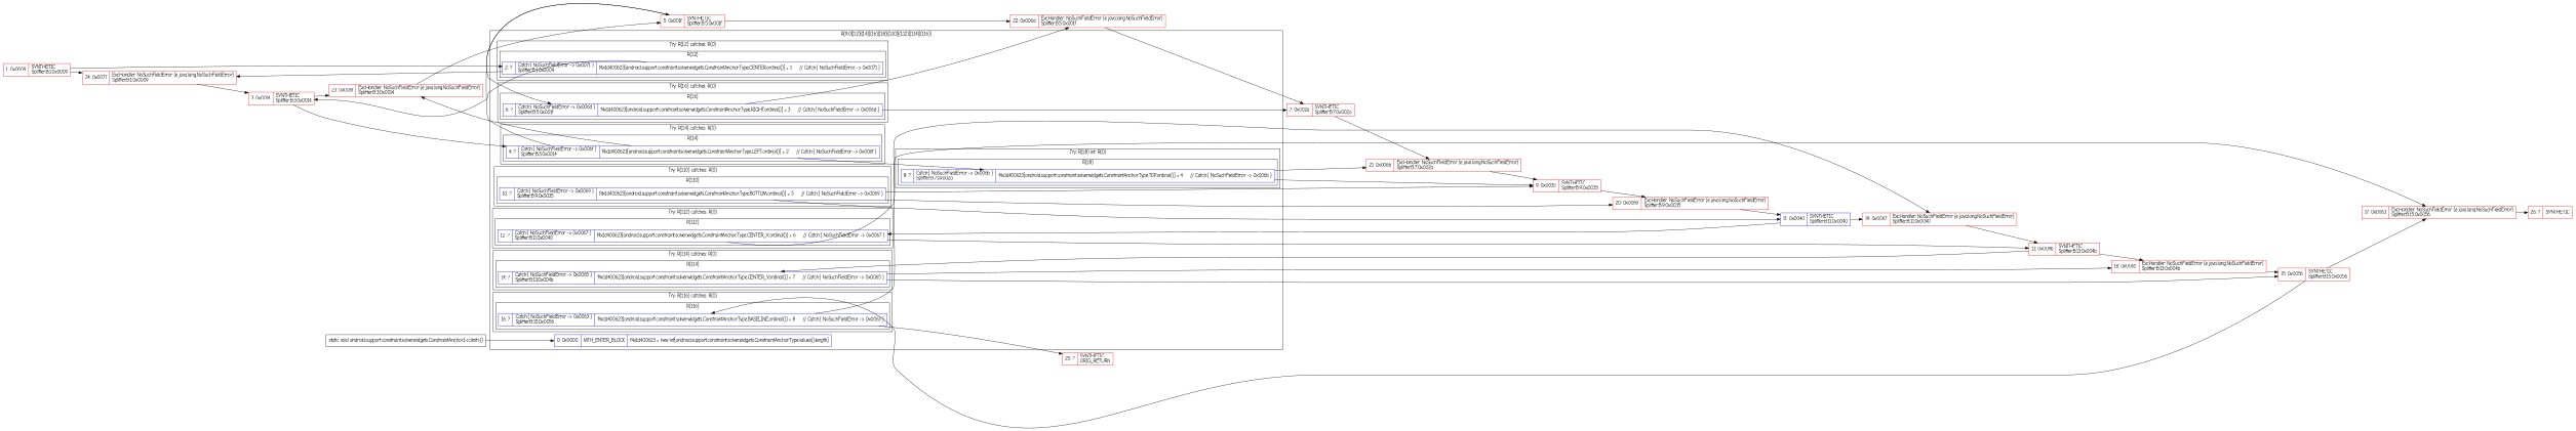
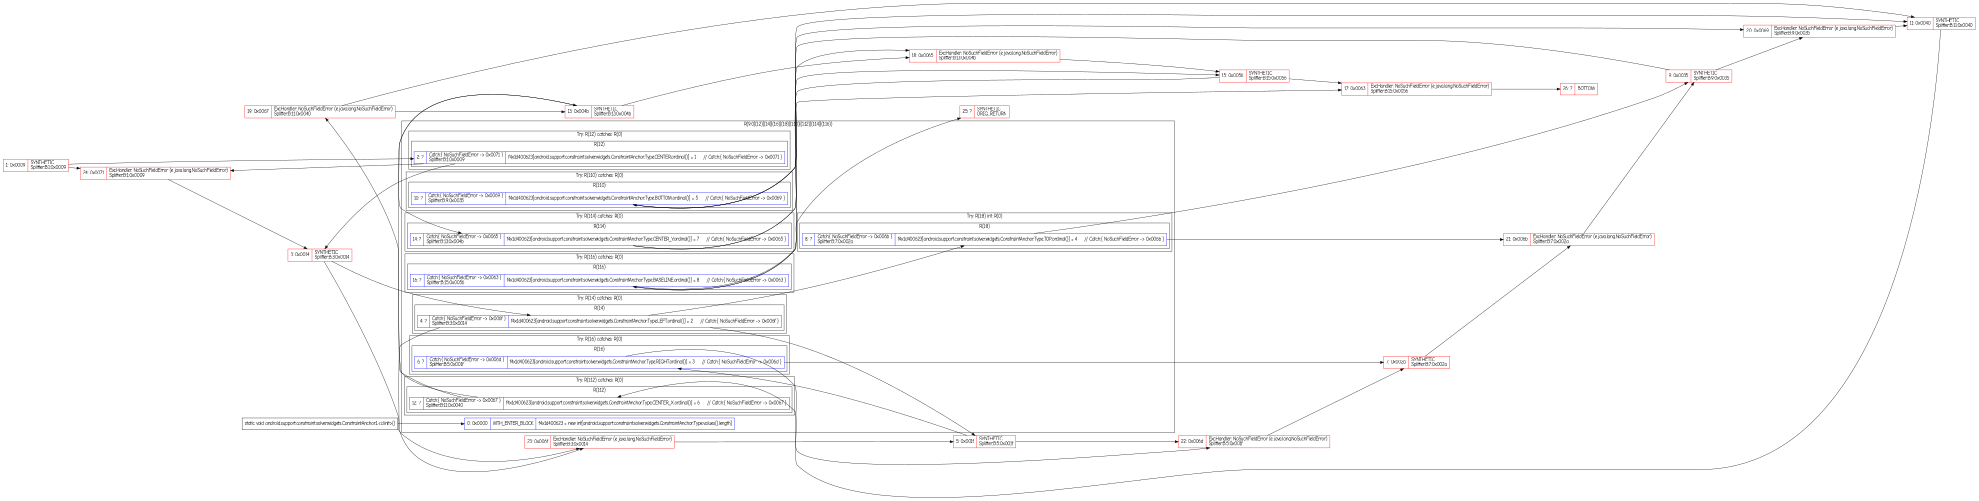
  digraph {
    fontname="Comic Neue"
    rankdir=LR
    node [color=red fontname="Comic Neue" shape=record]
    edge [fontname="Comic Neue"]
    n1 [color=blue label="{2\:\ ?|Catch:\{ NoSuchFieldError \-\> 0x0071 \}\lSplitter:B:1:0x0009\l|f4x1d400623[android.support.constraint.solver.widgets.ConstraintAnchor.Type.CENTER.ordinal()] = 1     \/\/ Catch:\{ NoSuchFieldError \-\> 0x0071 \}\l}"]
    n2 [color=blue label="{12\:\ ?|Catch:\{ NoSuchFieldError \-\> 0x0067 \}\lSplitter:B:11:0x0040\l|f4x1d400623[android.support.constraint.solver.widgets.ConstraintAnchor.Type.CENTER_X.ordinal()] = 6     \/\/ Catch:\{ NoSuchFieldError \-\> 0x0067 \}\l}"]
    n3 [color=blue label="{4\:\ ?|Catch:\{ NoSuchFieldError \-\> 0x006f \}\lSplitter:B:3:0x0014\l|f4x1d400623[android.support.constraint.solver.widgets.ConstraintAnchor.Type.LEFT.ordinal()] = 2     \/\/ Catch:\{ NoSuchFieldError \-\> 0x006f \}\l}"]
    n4 [color=blue label="{6\:\ ?|Catch:\{ NoSuchFieldError \-\> 0x006d \}\lSplitter:B:5:0x001f\l|f4x1d400623[android.support.constraint.solver.widgets.ConstraintAnchor.Type.RIGHT.ordinal()] = 3     \/\/ Catch:\{ NoSuchFieldError \-\> 0x006d \}\l}"]
    n5 [color=blue label="{8\:\ ?|Catch:\{ NoSuchFieldError \-\> 0x006b \}\lSplitter:B:7:0x002a\l|f4x1d400623[android.support.constraint.solver.widgets.ConstraintAnchor.Type.TOP.ordinal()] = 4     \/\/ Catch:\{ NoSuchFieldError \-\> 0x006b \}\l}"]
    n6 [color=blue label="{16\:\ ?|Catch:\{ NoSuchFieldError \-\> 0x0063 \}\lSplitter:B:15:0x0056\l|f4x1d400623[android.support.constraint.solver.widgets.ConstraintAnchor.Type.BASELINE.ordinal()] = 8     \/\/ Catch:\{ NoSuchFieldError \-\> 0x0063 \}\l}"]
    n7 [color=blue label="{10\:\ ?|Catch:\{ NoSuchFieldError \-\> 0x0069 \}\lSplitter:B:9:0x0035\l|f4x1d400623[android.support.constraint.solver.widgets.ConstraintAnchor.Type.BOTTOM.ordinal()] = 5     \/\/ Catch:\{ NoSuchFieldError \-\> 0x0069 \}\l}"]
    n8 [color=blue label="{14\:\ ?|Catch:\{ NoSuchFieldError \-\> 0x0065 \}\lSplitter:B:13:0x004b\l|f4x1d400623[android.support.constraint.solver.widgets.ConstraintAnchor.Type.CENTER_Y.ordinal()] = 7     \/\/ Catch:\{ NoSuchFieldError \-\> 0x0065 \}\l}"]
    n9 [color=blue label="{0\:\ 0x0000|MTH_ENTER_BLOCK\l|f4x1d400623 = new int[android.support.constraint.solver.widgets.ConstraintAnchor.Type.values().length]\l}"]
    n10 [label="{3\:\ 0x0014|SYNTHETIC\lSplitter:B:3:0x0014\l}"]
    n11 [label="{24\:\ 0x0071|ExcHandler: NoSuchFieldError (e java.lang.NoSuchFieldError)\lSplitter:B:1:0x0009\l}"]
    n12 [label="{5\:\ 0x001f|SYNTHETIC\lSplitter:B:5:0x001f\l}"]
    n13 [label="{23\:\ 0x006f|ExcHandler: NoSuchFieldError (e java.lang.NoSuchFieldError)\lSplitter:B:3:0x0014\l}"]
    n14 [label="{7\:\ 0x002a|SYNTHETIC\lSplitter:B:7:0x002a\l}"]
    n15 [label="{22\:\ 0x006d|ExcHandler: NoSuchFieldError (e java.lang.NoSuchFieldError)\lSplitter:B:5:0x001f\l}"]
    n16 [label="{9\:\ 0x0035|SYNTHETIC\lSplitter:B:9:0x0035\l}"]
    n17 [label="{21\:\ 0x006b|ExcHandler: NoSuchFieldError (e java.lang.NoSuchFieldError)\lSplitter:B:7:0x002a\l}"]
    n18 [label="{17\:\ 0x0063|ExcHandler: NoSuchFieldError (e java.lang.NoSuchFieldError)\lSplitter:B:15:0x0056\l}"]
    n19 [label="{25\:\ ?|SYNTHETIC\lORIG_RETURN\l}"]
-   n20 [color=blue label="{11\:\ 0x0040|SYNTHETIC\lSplitter:B:11:0x0040\l}"]
+   n20 [label="{11\:\ 0x0040|SYNTHETIC\lSplitter:B:11:0x0040\l}"]
    n21 [label="{20\:\ 0x0069|ExcHandler: NoSuchFieldError (e java.lang.NoSuchFieldError)\lSplitter:B:9:0x0035\l}"]
    n22 [label="{13\:\ 0x004b|SYNTHETIC\lSplitter:B:13:0x004b\l}"]
    n23 [label="{19\:\ 0x0067|ExcHandler: NoSuchFieldError (e java.lang.NoSuchFieldError)\lSplitter:B:11:0x0040\l}"]
    n24 [label="{15\:\ 0x0056|SYNTHETIC\lSplitter:B:15:0x0056\l}"]
    n25 [label="{18\:\ 0x0065|ExcHandler: NoSuchFieldError (e java.lang.NoSuchFieldError)\lSplitter:B:13:0x004b\l}"]
    n26 [label="{1\:\ 0x0009|SYNTHETIC\lSplitter:B:1:0x0009\l}"]
-   n27 [label="{26\:\ ?|SYNTHETIC\l}"]
+   n27 [label="{26\:\ ?|BOTTOM\l}"]
    n28 [label="{static void android.support.constraint.solver.widgets.ConstraintAnchor.1.\<clinit\>() }" color=""]
    subgraph cluster_1 {
      label="R(9:0|(1:2)|(1:4)|(1:6)|(1:8)|(1:10)|(1:12)|(1:14)|(1:16))"
      n9
      subgraph cluster_2 {
        label="Try: R(1:2) catches: R(0)"
        subgraph cluster_3 {
          label="R(1:2)"
          n1
        }
        subgraph cluster_4 {
          label="R(0) | ExcHandler: NoSuchFieldError (e java.lang.NoSuchFieldError)\l"
        }
      }
      subgraph cluster_5 {
        label="Try: R(1:12) catches: R(0)"
        subgraph cluster_6 {
          label="R(1:12)"
          n2
        }
        subgraph cluster_7 {
          label="R(0) | ExcHandler: NoSuchFieldError (e java.lang.NoSuchFieldError)\l"
        }
      }
      subgraph cluster_8 {
        label="Try: R(1:4) catches: R(0)"
        subgraph cluster_9 {
          label="R(1:4)"
          n3
        }
        subgraph cluster_10 {
          label="R(0) | ExcHandler: NoSuchFieldError (e java.lang.NoSuchFieldError)\l"
        }
      }
      subgraph cluster_11 {
        label="Try: R(1:6) catches: R(0)"
        subgraph cluster_12 {
          label="R(1:6)"
          n4
        }
        subgraph cluster_13 {
          label="R(0) | ExcHandler: NoSuchFieldError (e java.lang.NoSuchFieldError)\l"
        }
      }
      subgraph cluster_14 {
        label="Try: R(1:8) int: R(0)"
        subgraph cluster_15 {
          label="R(1:8)"
          n5
        }
        subgraph cluster_16 {
          label="R(0) | ExcHandler: NoSuchFieldError (e java.lang.NoSuchFieldError)\l"
        }
      }
      subgraph cluster_17 {
        label="Try: R(1:16) catches: R(0)"
        subgraph cluster_18 {
          label="R(1:16)"
          n6
        }
        subgraph cluster_19 {
          label="R(0) | ExcHandler: NoSuchFieldError (e java.lang.NoSuchFieldError)\l"
        }
      }
      subgraph cluster_20 {
        label="Try: R(1:10) catches: R(0)"
        subgraph cluster_21 {
          label="R(1:10)"
          n7
        }
        subgraph cluster_22 {
          label="R(0) | ExcHandler: NoSuchFieldError (e java.lang.NoSuchFieldError)\l"
        }
      }
      subgraph cluster_23 {
        label="Try: R(1:14) catches: R(0)"
        subgraph cluster_24 {
          label="R(1:14)"
          n8
        }
        subgraph cluster_25 {
          label="R(0) | ExcHandler: NoSuchFieldError (e java.lang.NoSuchFieldError)\l"
        }
      }
    }
    subgraph cluster_26 {
      label="R(0) | ExcHandler: NoSuchFieldError (e java.lang.NoSuchFieldError)\l"
    }
    subgraph cluster_27 {
      label="R(0) | ExcHandler: NoSuchFieldError (e java.lang.NoSuchFieldError)\l"
    }
    subgraph cluster_28 {
      label="R(0) | ExcHandler: NoSuchFieldError (e java.lang.NoSuchFieldError)\l"
    }
    subgraph cluster_29 {
      label="R(0) | ExcHandler: NoSuchFieldError (e java.lang.NoSuchFieldError)\l"
    }
    subgraph cluster_30 {
      label="R(0) | ExcHandler: NoSuchFieldError (e java.lang.NoSuchFieldError)\l"
    }
    subgraph cluster_31 {
      label="R(0) | ExcHandler: NoSuchFieldError (e java.lang.NoSuchFieldError)\l"
    }
    subgraph cluster_32 {
      label="R(0) | ExcHandler: NoSuchFieldError (e java.lang.NoSuchFieldError)\l"
    }
    subgraph cluster_33 {
      label="R(0) | ExcHandler: NoSuchFieldError (e java.lang.NoSuchFieldError)\l"
    }
    n1 -> n10
    n1 -> n11
    n2 -> n22
    n2 -> n23
    n3 -> n5
    n3 -> n12
    n3 -> n13
    n4 -> n14
    n4 -> n15
    n5 -> n16
    n5 -> n17
    n6 -> n18
    n6 -> n19
    n7 -> n20
    n7 -> n21
    n8 -> n24
    n8 -> n25
    n10 -> n3
    n10 -> n13
    n11 -> n10
    n12 -> n4
    n12 -> n15
    n13 -> n12
    n14 -> n17
    n15 -> n14
-   n7 -> n16
+   n16 -> n7
    n16 -> n21
    n17 -> n16
    n18 -> n27
    n20 -> n2
-   n20 -> n23
+   n23 -> n20
    n21 -> n20
    n22 -> n8
    n22 -> n25
    n23 -> n22
    n24 -> n6
    n24 -> n18
    n25 -> n24
    n26 -> n1
    n26 -> n11
    n28 -> n9
  }
